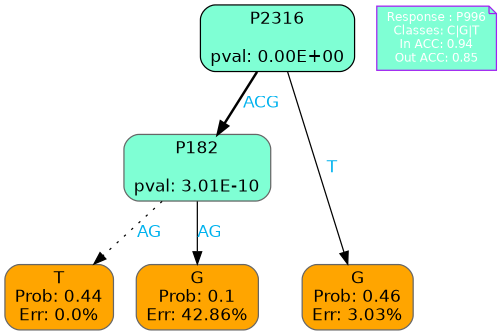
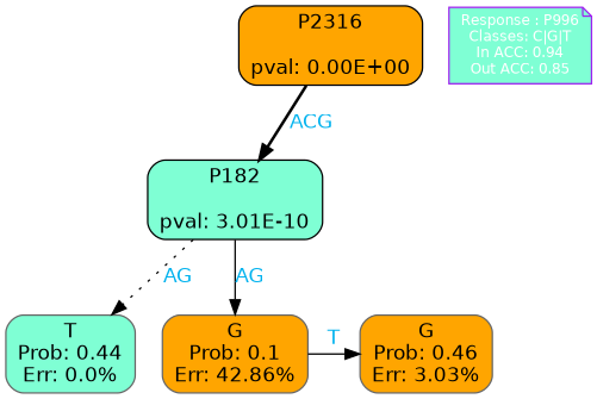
  digraph {
    ranksep=equally
    splines=polylines
    node [color=gray40 fillcolor=aquamarine fontname=helvetica shape=box style="filled, rounded"]
    edge [fontcolor=deepskyblue2 fontname=helvetica style=solid]
-   n1 [fillcolor=orange label="T\nProb: 0.44\nErr: 0.0%"]
+   n1 [label="T\nProb: 0.44\nErr: 0.0%"]
    n2 [fillcolor=orange label="G\nProb: 0.1\nErr: 42.86%"]
    n3 [fillcolor=orange label="G\nProb: 0.46\nErr: 3.03%"]
    n4 [align=left color=purple fontcolor=white fontsize=10 label="Response : P996\nClasses: C|G|T\nIn ACC: 0.94\nOut ACC: 0.85\n" shape=note style=filled]
-   n5 [color=black label="P2316\n\npval: 0.00E+00"]
-   n6 [label="P182\n\npval: 3.01E-10"]
+   n5 [color=black fillcolor=orange label="P2316\n\npval: 0.00E+00"]
+   n6 [color=black label="P182\n\npval: 3.01E-10"]
    subgraph sub_1 {
      rank=same
      n1
      n2
      n3
    }
    subgraph sub_2 {
      rank=same
      n4
      n5
    }
-   n5 -> n3 [label=T]
+   n2 -> n3 [label=T]
    n5 -> n6 [label=ACG style=bold]
    n6 -> n1 [label=AG style=dotted]
    n6 -> n2 [label=AG]
  }
